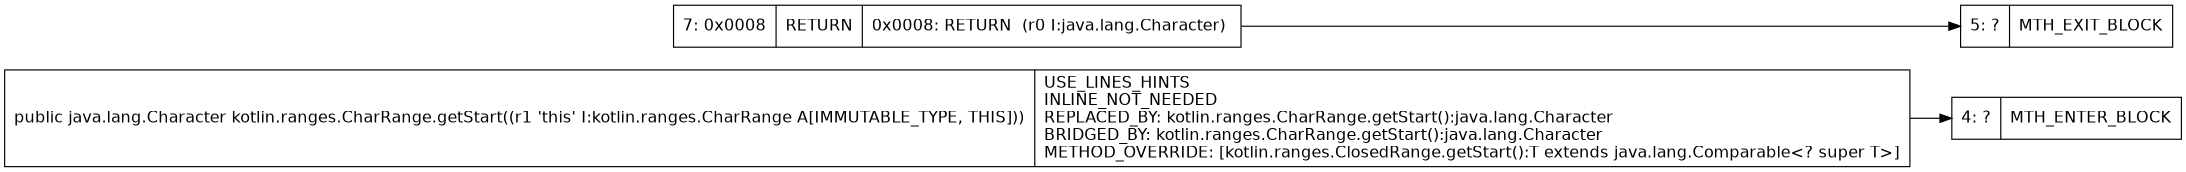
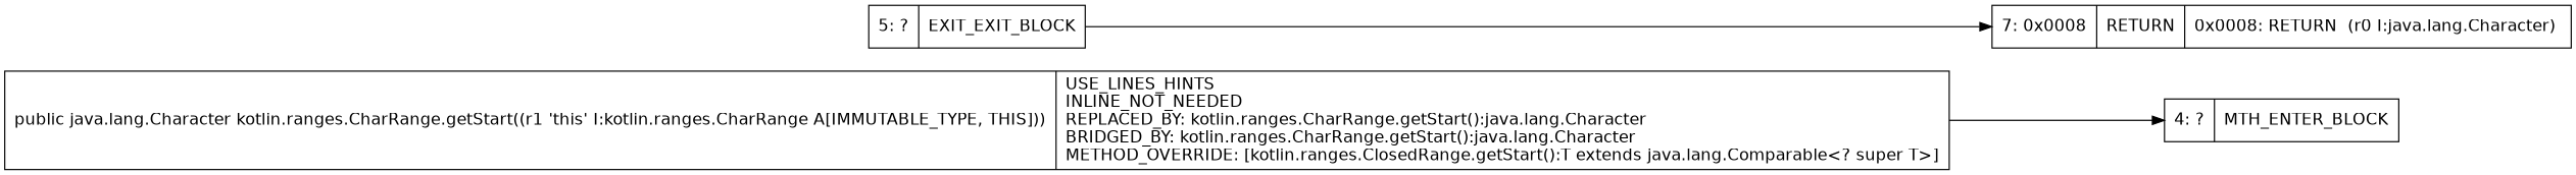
  digraph {
    fontname="DejaVu Sans"
    rankdir=LR
    node [fontname="DejaVu Sans" shape=record]
    edge [fontname="DejaVu Sans"]
    n1 [label="{4\:\ ?|MTH_ENTER_BLOCK\l}"]
    n2 [label="{7\:\ 0x0008|RETURN\l|0x0008: RETURN  (r0 I:java.lang.Character) \l}"]
-   n3 [label="{5\:\ ?|MTH_EXIT_BLOCK\l}"]
+   n3 [label="{5\:\ ?|EXIT_EXIT_BLOCK\l}"]
    n4 [label="{public java.lang.Character kotlin.ranges.CharRange.getStart((r1 'this' I:kotlin.ranges.CharRange A[IMMUTABLE_TYPE, THIS]))  | USE_LINES_HINTS\lINLINE_NOT_NEEDED\lREPLACED_BY: kotlin.ranges.CharRange.getStart():java.lang.Character\lBRIDGED_BY: kotlin.ranges.CharRange.getStart():java.lang.Character\lMETHOD_OVERRIDE: [kotlin.ranges.ClosedRange.getStart():T extends java.lang.Comparable\<? super T\>]\l}"]
-   n2 -> n3
+   n3 -> n2
    n4 -> n1
  }
